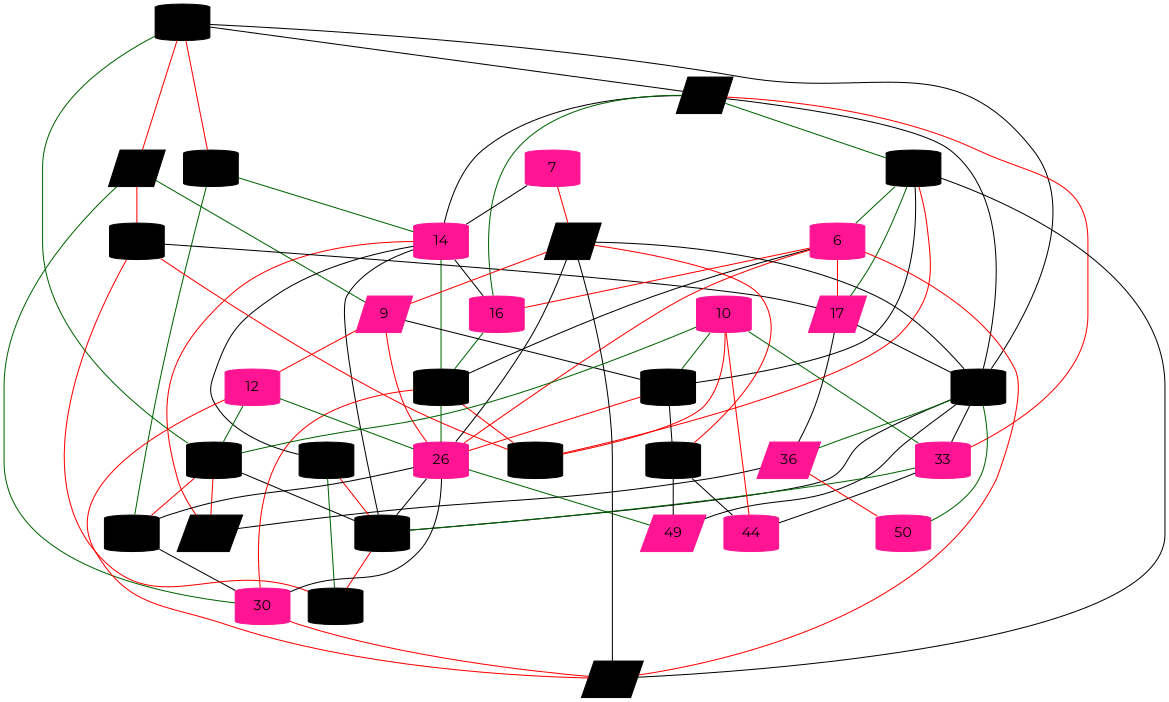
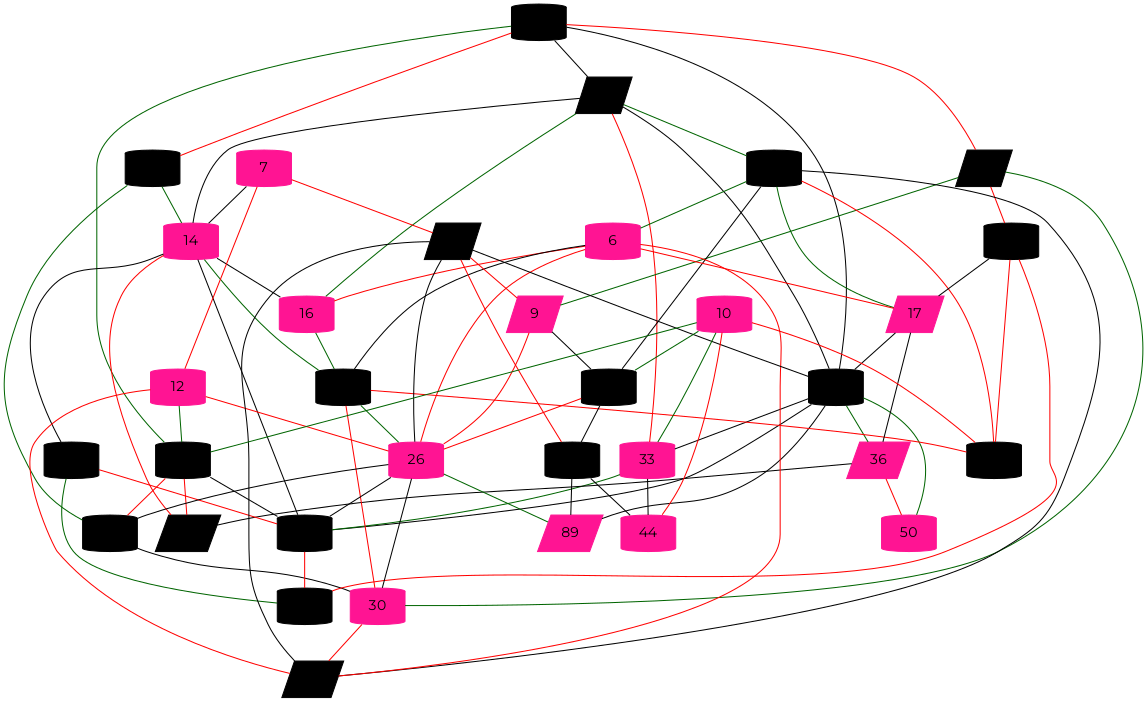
  graph {
    fontname=Montserrat
    node [color=black fontname=Montserrat shape=cylinder style=filled]
    edge [color=black fontname=Montserrat]
    1 [super="+28"]
    2
    3 [shape=parallelogram super="+51"]
    4 [shape=parallelogram]
    18 [super="+45"]
    23 [super="+40"]
    14 [color=deeppink super="+22"]
    27 [super="+37"]
    5 [super="+56"]
    16 [color=deeppink super="+32"]
    33 [color=deeppink super="+48"]
    9 [color=deeppink shape=parallelogram super="+52"]
    15 [super="+19"]
    30 [color=deeppink super="+39"]
    34 [super="+47"]
    36 [color=deeppink shape=parallelogram]
-   49 [color=deeppink shape=parallelogram]
+   49 [color=deeppink shape=parallelogram label=89]
    50 [color=deeppink]
    54 [shape=parallelogram]
    25 [super="+42"]
    24
    6 [color=deeppink super="+11"]
    13 [super="+53"]
    17 [color=deeppink shape=parallelogram super="+55"]
    29
    35 [shape=parallelogram super="+43"]
    44 [color=deeppink]
    26 [color=deeppink super="+41"]
    12 [color=deeppink super="+38"]
    46
    31
    8 [shape=parallelogram super="+21"]
    7 [color=deeppink]
    10 [color=deeppink super="+20"]
    1 -- 2 [color=red]
    1 -- 3
    1 -- 4 [color=red]
    1 -- 18
    1 -- 23 [color=darkgreen weight=2]
    2 -- 14 [color=darkgreen]
    2 -- 27 [color=darkgreen]
    3 -- 18
    3 -- 14
    3 -- 5 [color=darkgreen]
    3 -- 16 [color=darkgreen]
    3 -- 33 [color=red]
    4 -- 9 [color=darkgreen]
    4 -- 15 [color=red]
    4 -- 30 [color=darkgreen]
    18 -- 33
    18 -- 34
    18 -- 36 [color=darkgreen]
    18 -- 49
    18 -- 50 [color=darkgreen]
    23 -- 27 [color=red]
    23 -- 34
    23 -- 54 [color=red]
    14 -- 16
    14 -- 34
    14 -- 54 [color=red]
    14 -- 25 [color=darkgreen]
    14 -- 24
    27 -- 30
    5 -- 6 [color=darkgreen]
    5 -- 13
    5 -- 17 [color=darkgreen]
    5 -- 29 [color=red]
    5 -- 35
    16 -- 25 [color=darkgreen]
    33 -- 34 [color=darkgreen]
    33 -- 44
    9 -- 13
    9 -- 26 [color=red]
-   9 -- 12 [color=red]
+   7 -- 12 [color=red]
    15 -- 17
    15 -- 29 [color=red]
    15 -- 46 [color=red weight=2]
    30 -- 35 [color=red]
    34 -- 46 [color=red]
    36 -- 50 [color=red]
    36 -- 54
    25 -- 30 [color=red weight=2]
    25 -- 29 [color=red]
    25 -- 26 [color=darkgreen]
    24 -- 34 [color=red]
    24 -- 46 [color=darkgreen]
    6 -- 16 [color=red]
    6 -- 25
    6 -- 17 [color=red weight=2]
    6 -- 35 [color=red]
    6 -- 26 [color=red]
    13 -- 26 [color=red]
    13 -- 31
    17 -- 18
    17 -- 36
    26 -- 27
    26 -- 30
    26 -- 34
    26 -- 49 [color=darkgreen]
    12 -- 23 [color=darkgreen]
    12 -- 35 [color=red]
-   12 -- 26 [color=darkgreen]
+   12 -- 26 [color=red]
    31 -- 49
    31 -- 44
    8 -- 18
    8 -- 9 [color=red weight=2]
    8 -- 35 [weight=2]
    8 -- 26
    8 -- 31 [color=red]
    7 -- 14 [weight=2]
    7 -- 8 [color=red]
    10 -- 23 [color=darkgreen]
    10 -- 33 [color=darkgreen]
    10 -- 13 [color=darkgreen]
    10 -- 29 [color=red]
    10 -- 44 [color=red]
  }
